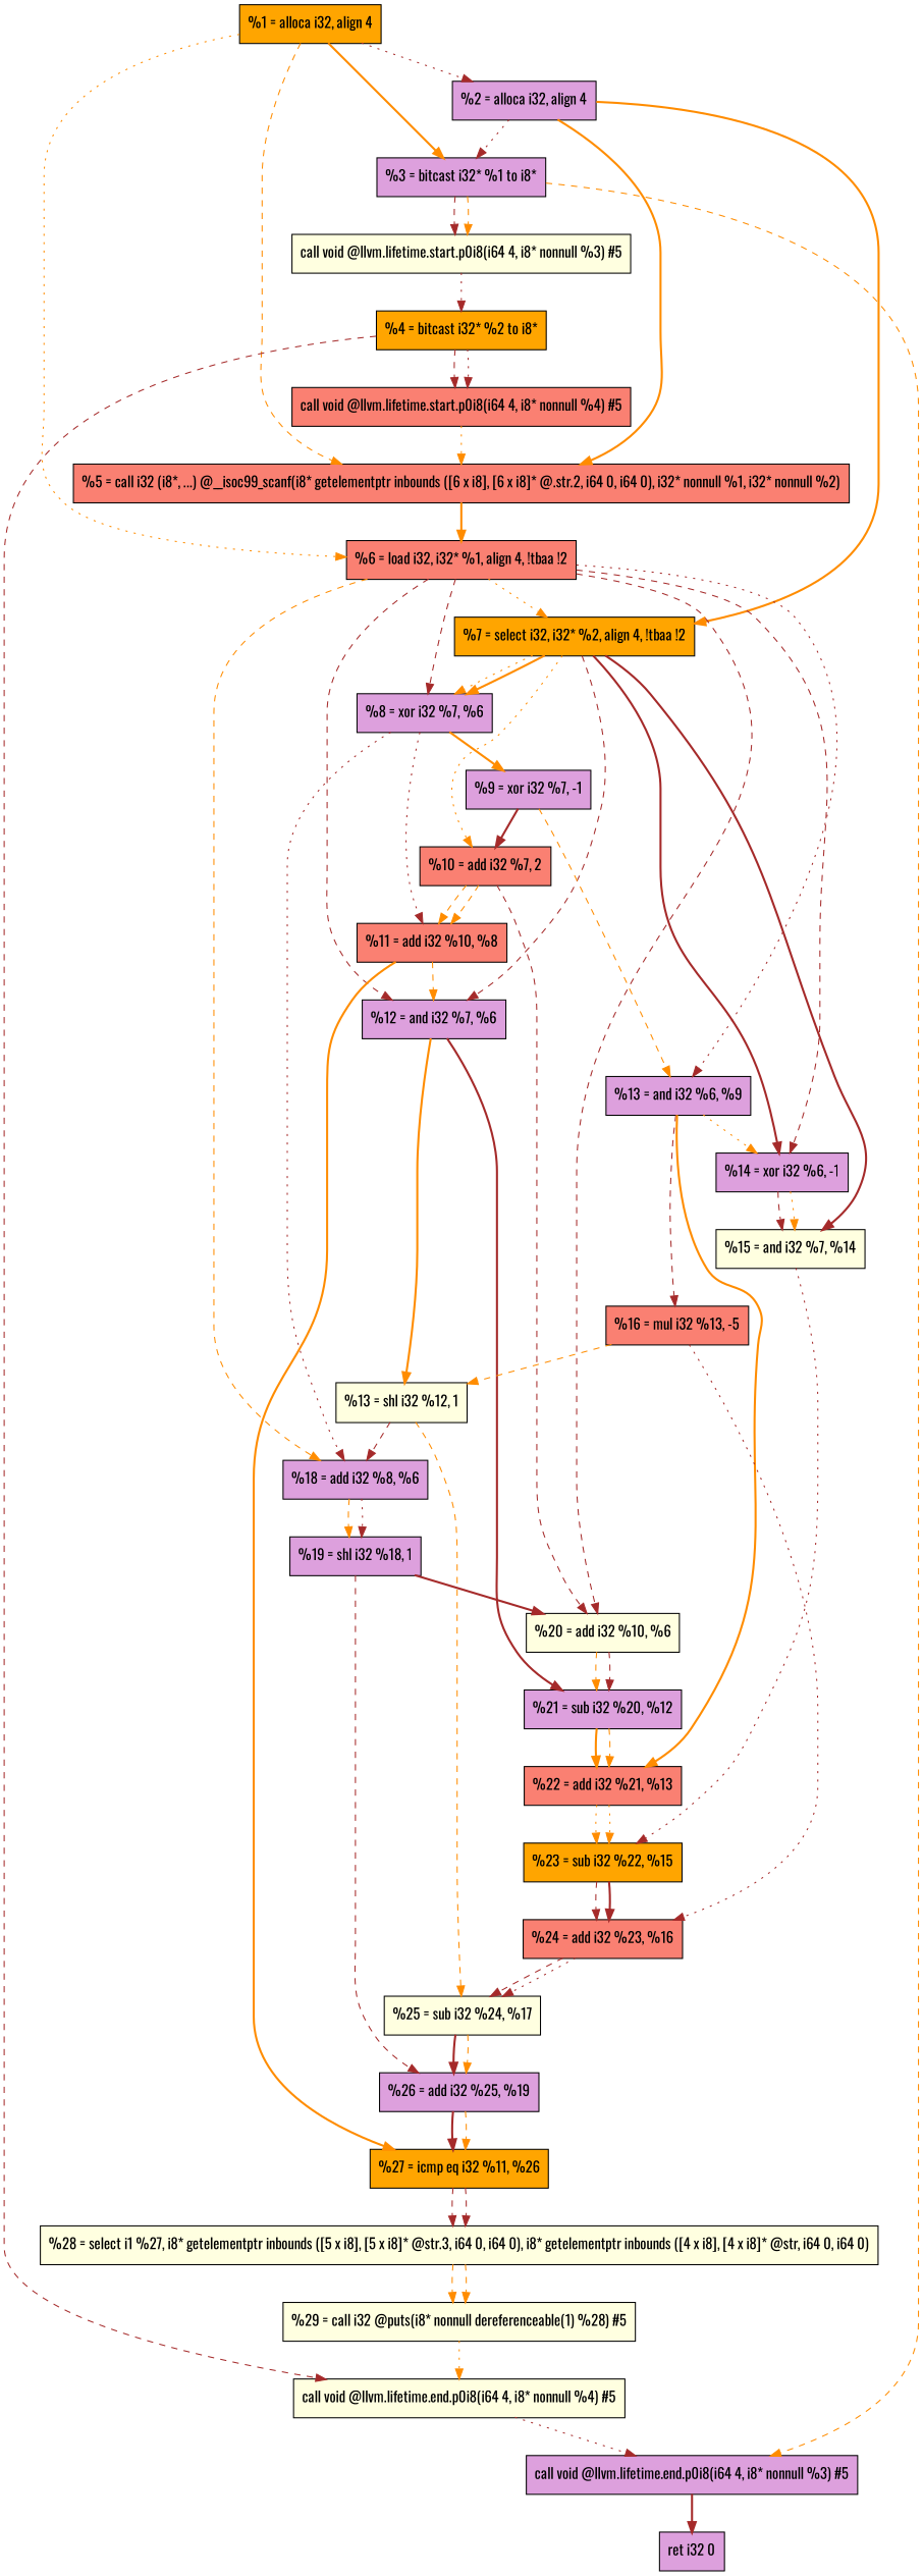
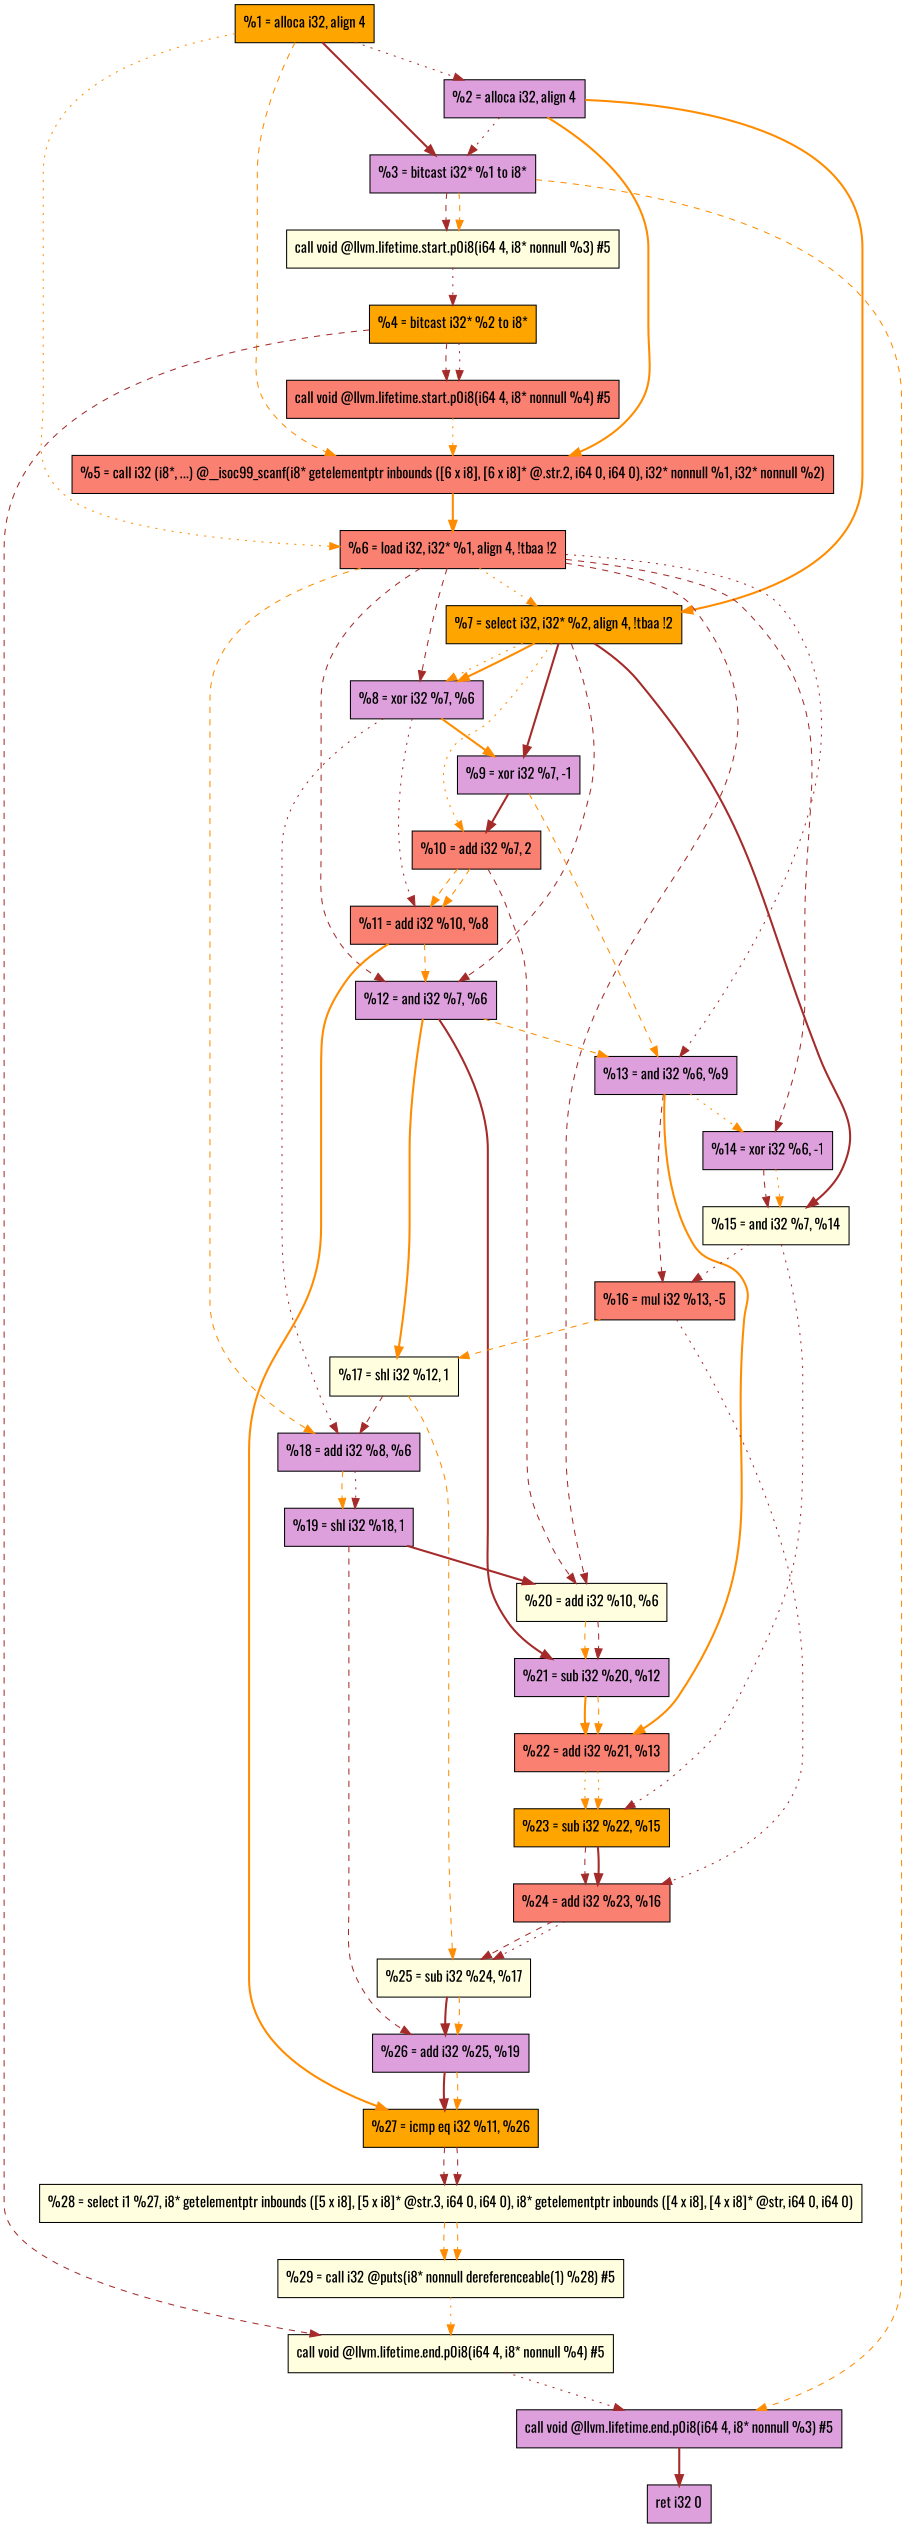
  digraph {
    fontname=Oswald
    node [fillcolor=plum fontname=Oswald shape=record style=filled]
    edge [color=brown fontname=Oswald style=dashed]
    n1 [fillcolor=orange label="  %1 = alloca i32, align 4"]
    n2 [label="  %2 = alloca i32, align 4"]
    n3 [label="  %3 = bitcast i32* %1 to i8*"]
    n4 [fillcolor=salmon label="  %5 = call i32 (i8*, ...) @__isoc99_scanf(i8* getelementptr inbounds ([6 x i8], [6 x i8]* @.str.2, i64 0, i64 0), i32* nonnull %1, i32* nonnull %2)"]
    n5 [fillcolor=salmon label="  %6 = load i32, i32* %1, align 4, !tbaa !2"]
    n6 [fillcolor=orange label="%7 = select i32, i32* %2, align 4, !tbaa !2"]
    n7 [fillcolor=lightyellow label="  call void @llvm.lifetime.start.p0i8(i64 4, i8* nonnull %3) #5"]
    n8 [label="  call void @llvm.lifetime.end.p0i8(i64 4, i8* nonnull %3) #5"]
    n9 [label="  %8 = xor i32 %7, %6"]
    n10 [label="  %12 = and i32 %7, %6"]
    n11 [label="  %13 = and i32 %6, %9"]
    n12 [label="  %14 = xor i32 %6, -1"]
    n13 [label="  %18 = add i32 %8, %6"]
    n14 [fillcolor=lightyellow label="  %20 = add i32 %10, %6"]
    n15 [fillcolor=orange label="  %4 = bitcast i32* %2 to i8*"]
    n16 [fillcolor=salmon label="  call void @llvm.lifetime.start.p0i8(i64 4, i8* nonnull %4) #5"]
    n17 [fillcolor=lightyellow label="  call void @llvm.lifetime.end.p0i8(i64 4, i8* nonnull %4) #5"]
    n18 [label="  %9 = xor i32 %7, -1"]
    n19 [fillcolor=salmon label="  %10 = add i32 %7, 2"]
    n20 [fillcolor=lightyellow label="  %15 = and i32 %7, %14"]
    n21 [label="  ret i32 0"]
    n22 [fillcolor=salmon label="  %11 = add i32 %10, %8"]
-   n23 [fillcolor=lightyellow label="%13 = shl i32 %12, 1"]
+   n23 [fillcolor=lightyellow label="  %17 = shl i32 %12, 1"]
    n24 [label="  %21 = sub i32 %20, %12"]
    n25 [fillcolor=salmon label="  %16 = mul i32 %13, -5"]
    n26 [fillcolor=salmon label="  %22 = add i32 %21, %13"]
    n27 [label="  %19 = shl i32 %18, 1"]
    n28 [fillcolor=orange label="  %23 = sub i32 %22, %15"]
    n29 [fillcolor=orange label="  %27 = icmp eq i32 %11, %26"]
    n30 [fillcolor=lightyellow label="  %28 = select i1 %27, i8* getelementptr inbounds ([5 x i8], [5 x i8]* @str.3, i64 0, i64 0), i8* getelementptr inbounds ([4 x i8], [4 x i8]* @str, i64 0, i64 0)"]
    n31 [fillcolor=lightyellow label="  %25 = sub i32 %24, %17"]
    n32 [fillcolor=salmon label="  %24 = add i32 %23, %16"]
    n33 [label="  %26 = add i32 %25, %19"]
    n34 [fillcolor=lightyellow label="  %29 = call i32 @puts(i8* nonnull dereferenceable(1) %28) #5"]
    n1 -> n2 [style=dotted]
-   n1 -> n3 [color=darkorange style=bold]
+   n1 -> n3 [style=bold]
    n1 -> n4 [color=darkorange]
    n1 -> n5 [color=darkorange style=dotted]
    n2 -> n3 [style=dotted]
    n2 -> n4 [color=darkorange style=bold]
    n2 -> n6 [color=darkorange style=bold]
    n3 -> n7
    n3 -> n7 [color=darkorange]
    n3 -> n8 [color=darkorange]
    n4 -> n5 [color=darkorange style=bold]
    n5 -> n6 [color=darkorange style=dotted]
    n5 -> n9
    n5 -> n10
    n5 -> n11 [style=dotted]
    n5 -> n12
    n5 -> n13 [color=darkorange]
    n5 -> n14
    n6 -> n9 [color=darkorange style=dotted]
    n6 -> n9 [color=darkorange style=bold]
    n6 -> n10
-   n6 -> n12 [style=bold]
+   n6 -> n18 [style=bold]
    n6 -> n19 [color=darkorange style=dotted]
    n6 -> n20 [style=bold]
    n7 -> n15 [style=dotted]
    n8 -> n21 [style=bold]
    n9 -> n13 [style=dotted]
    n9 -> n18 [color=darkorange style=bold]
    n9 -> n22 [style=dotted]
+   n10 -> n11 [color=darkorange]
    n10 -> n23 [color=darkorange style=bold]
    n10 -> n24 [style=bold]
    n11 -> n12 [color=darkorange style=dotted]
    n11 -> n25
    n11 -> n26 [color=darkorange style=bold]
    n12 -> n20
    n12 -> n20 [color=darkorange style=dotted]
    n13 -> n27 [color=darkorange]
    n13 -> n27 [style=dotted]
    n14 -> n24 [color=darkorange]
    n14 -> n24
    n15 -> n16
    n15 -> n16 [style=dotted]
    n15 -> n17
    n16 -> n4 [color=darkorange style=dotted]
    n17 -> n8 [style=dotted]
    n18 -> n11 [color=darkorange]
    n18 -> n19 [style=bold]
    n19 -> n14
    n19 -> n22 [color=darkorange]
    n19 -> n22 [color=darkorange]
+   n20 -> n25 [style=dotted]
    n20 -> n28 [style=dotted]
    n22 -> n10 [color=darkorange]
    n22 -> n29 [color=darkorange style=bold]
    n23 -> n13
    n23 -> n31 [color=darkorange]
    n24 -> n26 [color=darkorange style=bold]
    n24 -> n26 [color=darkorange]
    n25 -> n23 [color=darkorange]
    n25 -> n32 [style=dotted]
    n26 -> n28 [color=darkorange style=dotted]
    n26 -> n28 [color=darkorange style=dotted]
    n27 -> n14 [style=bold]
    n27 -> n33
    n28 -> n32
    n28 -> n32 [style=bold]
    n29 -> n30
    n29 -> n30
    n30 -> n34 [color=darkorange]
    n30 -> n34 [color=darkorange]
    n31 -> n33 [style=bold]
    n31 -> n33 [color=darkorange]
    n32 -> n31
    n32 -> n31 [style=dotted]
    n33 -> n29 [style=bold]
    n33 -> n29 [color=darkorange]
    n34 -> n17 [color=darkorange style=dotted]
  }
